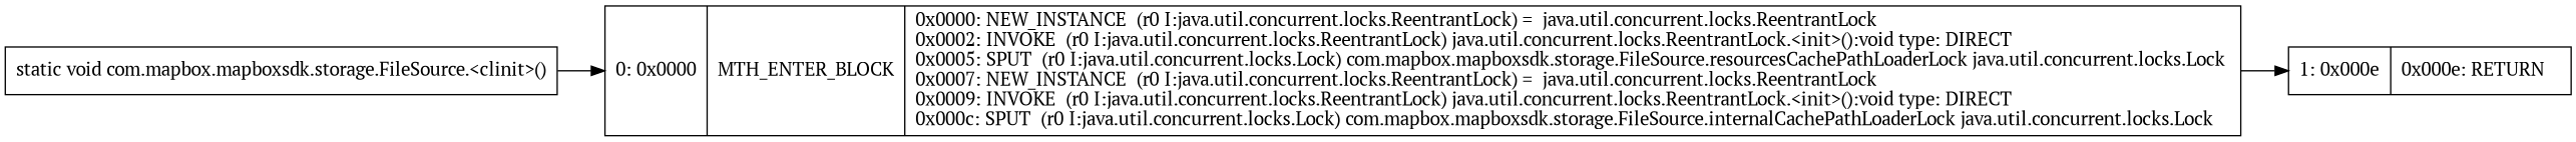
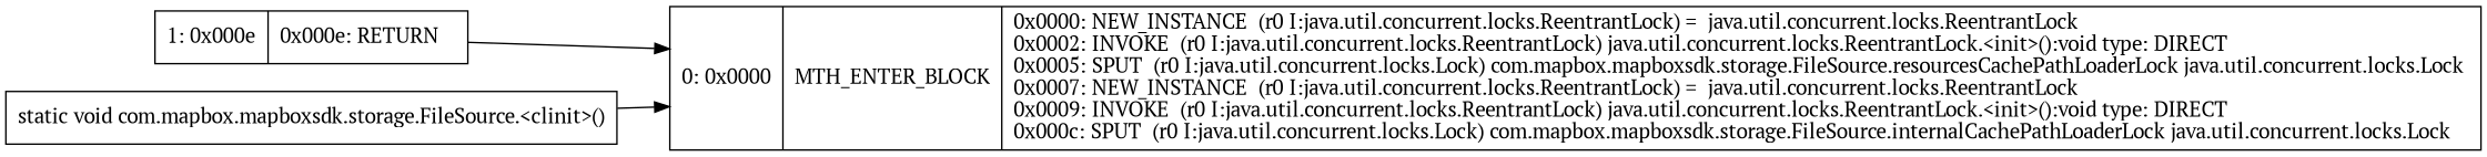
  digraph {
    rankdir=LR
    fontname="PT Serif"
    node [shape=record fontname="PT Serif"]
    edge [fontname="PT Serif"]
    n1 [label="{0\:\ 0x0000|MTH_ENTER_BLOCK\l|0x0000: NEW_INSTANCE  (r0 I:java.util.concurrent.locks.ReentrantLock) =  java.util.concurrent.locks.ReentrantLock \l0x0002: INVOKE  (r0 I:java.util.concurrent.locks.ReentrantLock) java.util.concurrent.locks.ReentrantLock.\<init\>():void type: DIRECT \l0x0005: SPUT  (r0 I:java.util.concurrent.locks.Lock) com.mapbox.mapboxsdk.storage.FileSource.resourcesCachePathLoaderLock java.util.concurrent.locks.Lock \l0x0007: NEW_INSTANCE  (r0 I:java.util.concurrent.locks.ReentrantLock) =  java.util.concurrent.locks.ReentrantLock \l0x0009: INVOKE  (r0 I:java.util.concurrent.locks.ReentrantLock) java.util.concurrent.locks.ReentrantLock.\<init\>():void type: DIRECT \l0x000c: SPUT  (r0 I:java.util.concurrent.locks.Lock) com.mapbox.mapboxsdk.storage.FileSource.internalCachePathLoaderLock java.util.concurrent.locks.Lock \l}"]
    n2 [label="{1\:\ 0x000e|0x000e: RETURN   \l}"]
    n3 [label="{static void com.mapbox.mapboxsdk.storage.FileSource.\<clinit\>() }"]
-   n1 -> n2
+   n2 -> n1
    n3 -> n1
  }
